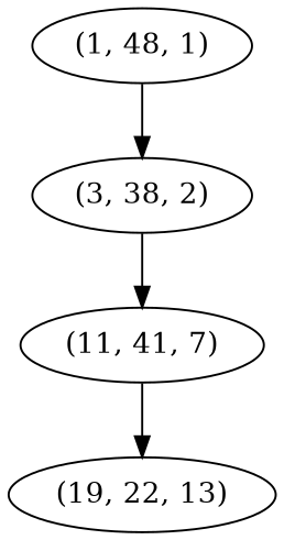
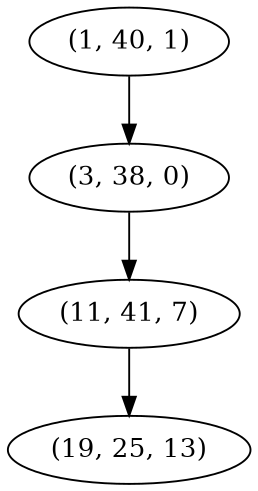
  digraph {
-   "(1, 40, 1)" [label="(1, 48, 1)"]
-   "(3, 38, 2)"
+   "(1, 40, 1)"
+   "(3, 38, 2)" [label="(3, 38, 0)"]
    n3 [label="(11, 41, 7)"]
-   "(19, 22, 13)"
+   "(19, 22, 13)" [label="(19, 25, 13)"]
    "(1, 40, 1)" -> "(3, 38, 2)"
    "(3, 38, 2)" -> n3
    n3 -> "(19, 22, 13)"
  }
